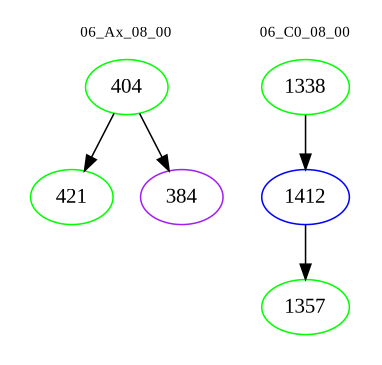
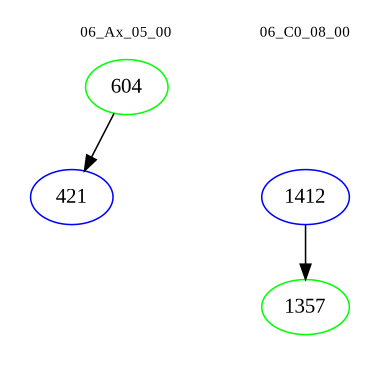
  digraph {
    fontname="Liberation Serif"
    node [color=green fontname="Liberation Serif"]
    edge [color=black fontname="Liberation Serif"]
-   n1 [label=404]
-   n2 [label=421]
-   n3 [color=purple label=384]
-   n4 [label=1338]
+   n1 [label=604]
+   n2 [color=blue label=421]
    n5 [label=1357]
    n6 [color=blue label=1412]
    subgraph cluster_1 {
      color=white
      fontsize=10
-     label="06_Ax_08_00"
+     label="06_Ax_05_00"
      n1
      n2
-     n3
    }
    subgraph cluster_2 {
      color=white
      fontsize=10
      label="06_C0_08_00"
-     n4
      n5
      n6
    }
    n1 -> n2
-   n1 -> n3
-   n4 -> n6
    n6 -> n5
  }
